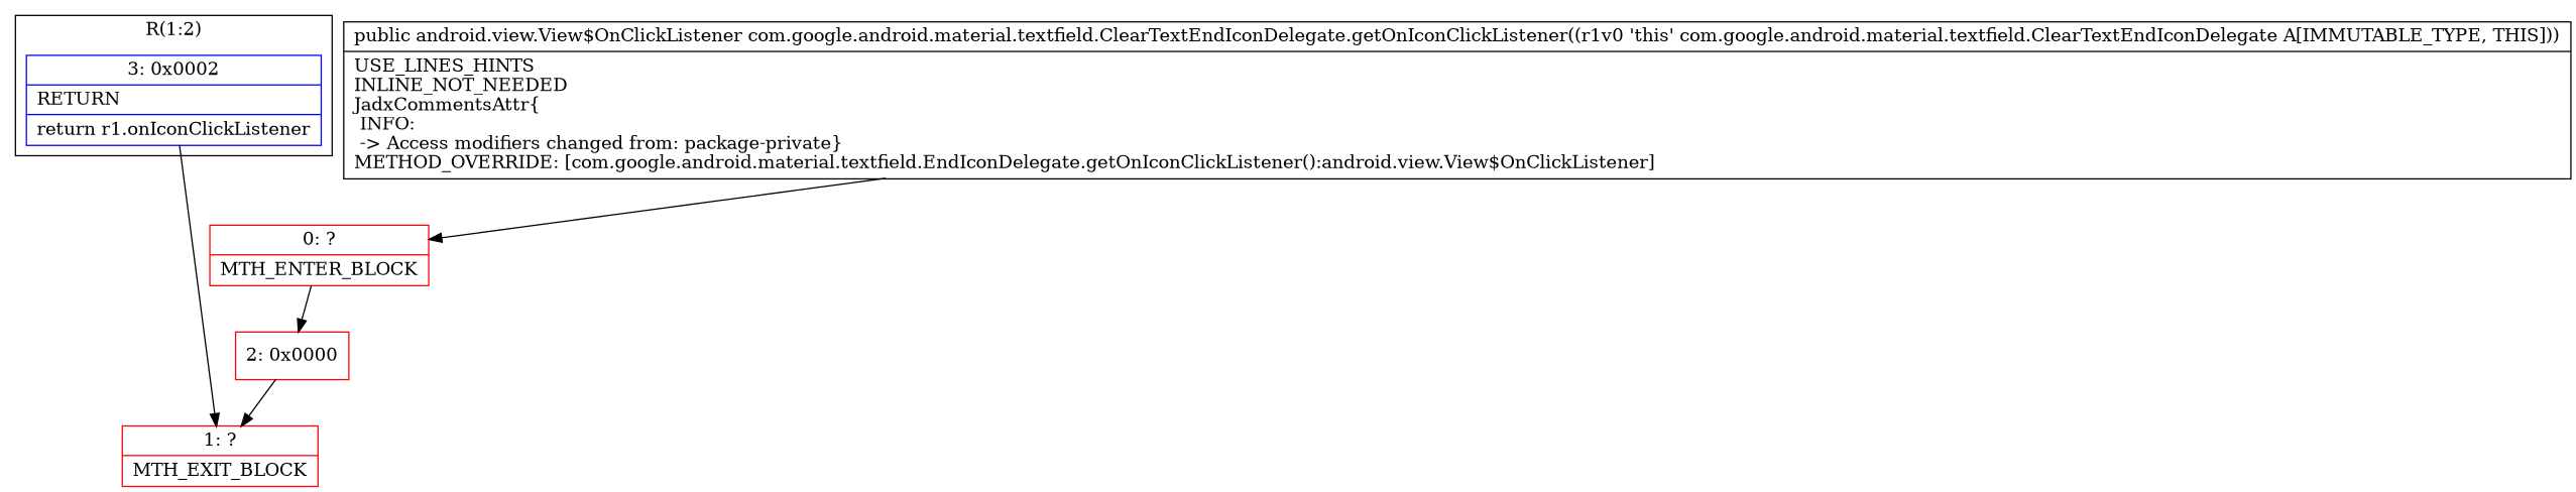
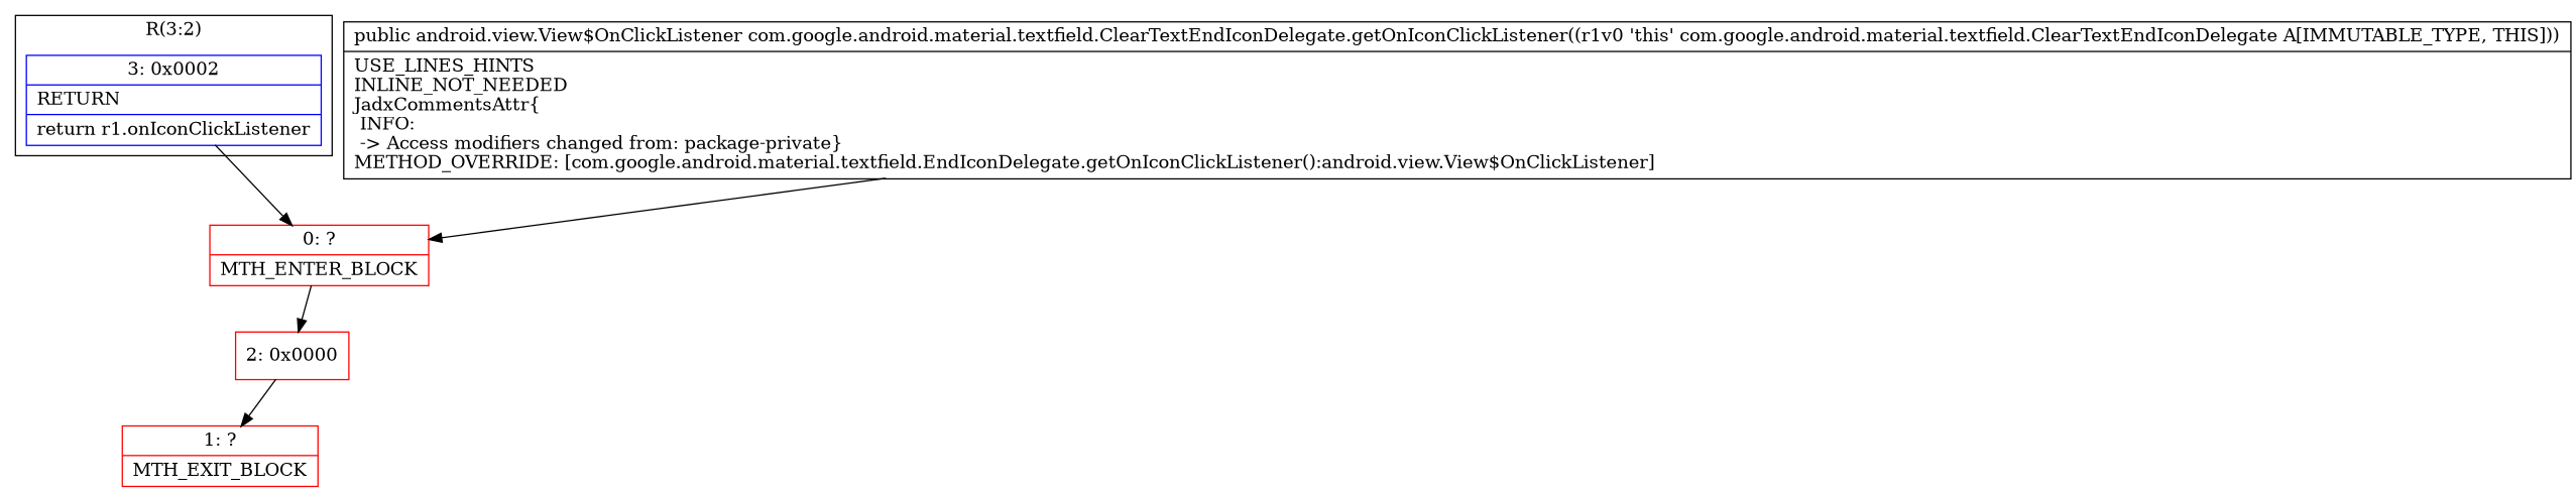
  digraph {
    node [color=red shape=record]
    n1 [color=blue label="{3\:\ 0x0002|RETURN\l|return r1.onIconClickListener\l}"]
    n2 [label="{1\:\ ?|MTH_EXIT_BLOCK\l}"]
    n3 [label="{0\:\ ?|MTH_ENTER_BLOCK\l}"]
    n4 [label="{2\:\ 0x0000}"]
    n5 [label="{public android.view.View$OnClickListener com.google.android.material.textfield.ClearTextEndIconDelegate.getOnIconClickListener((r1v0 'this' com.google.android.material.textfield.ClearTextEndIconDelegate A[IMMUTABLE_TYPE, THIS]))  | USE_LINES_HINTS\lINLINE_NOT_NEEDED\lJadxCommentsAttr\{\l INFO: \l \-\> Access modifiers changed from: package\-private\}\lMETHOD_OVERRIDE: [com.google.android.material.textfield.EndIconDelegate.getOnIconClickListener():android.view.View$OnClickListener]\l}" color=""]
    subgraph cluster_1 {
-     label="R(1:2)"
+     label="R(3:2)"
      n1
    }
-   n1 -> n2
+   n1 -> n3
    n3 -> n4
    n4 -> n2
    n5 -> n3
  }
